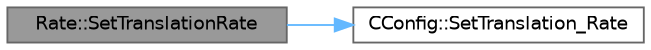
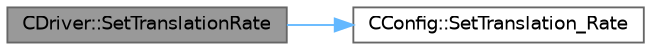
  digraph {
    rankdir=LR
    node [fontname=Helvetica fontsize=10 shape=box style=filled]
-   n1 [color=gray40 fillcolor=grey60 fontcolor=black height=0.2 label="Rate::SetTranslationRate" width=0.4]
+   n1 [color=gray40 fillcolor=grey60 fontcolor=black height=0.2 label="CDriver::SetTranslationRate" width=0.4]
    n2 [color=grey40 fillcolor=white height=0.2 label="CConfig::SetTranslation_Rate" width=0.4]
    n1 -> n2 [color=steelblue1 fontname=Helvetica fontsize=10 labelfontname=Helvetica labelfontsize=10 style=solid]
  }
